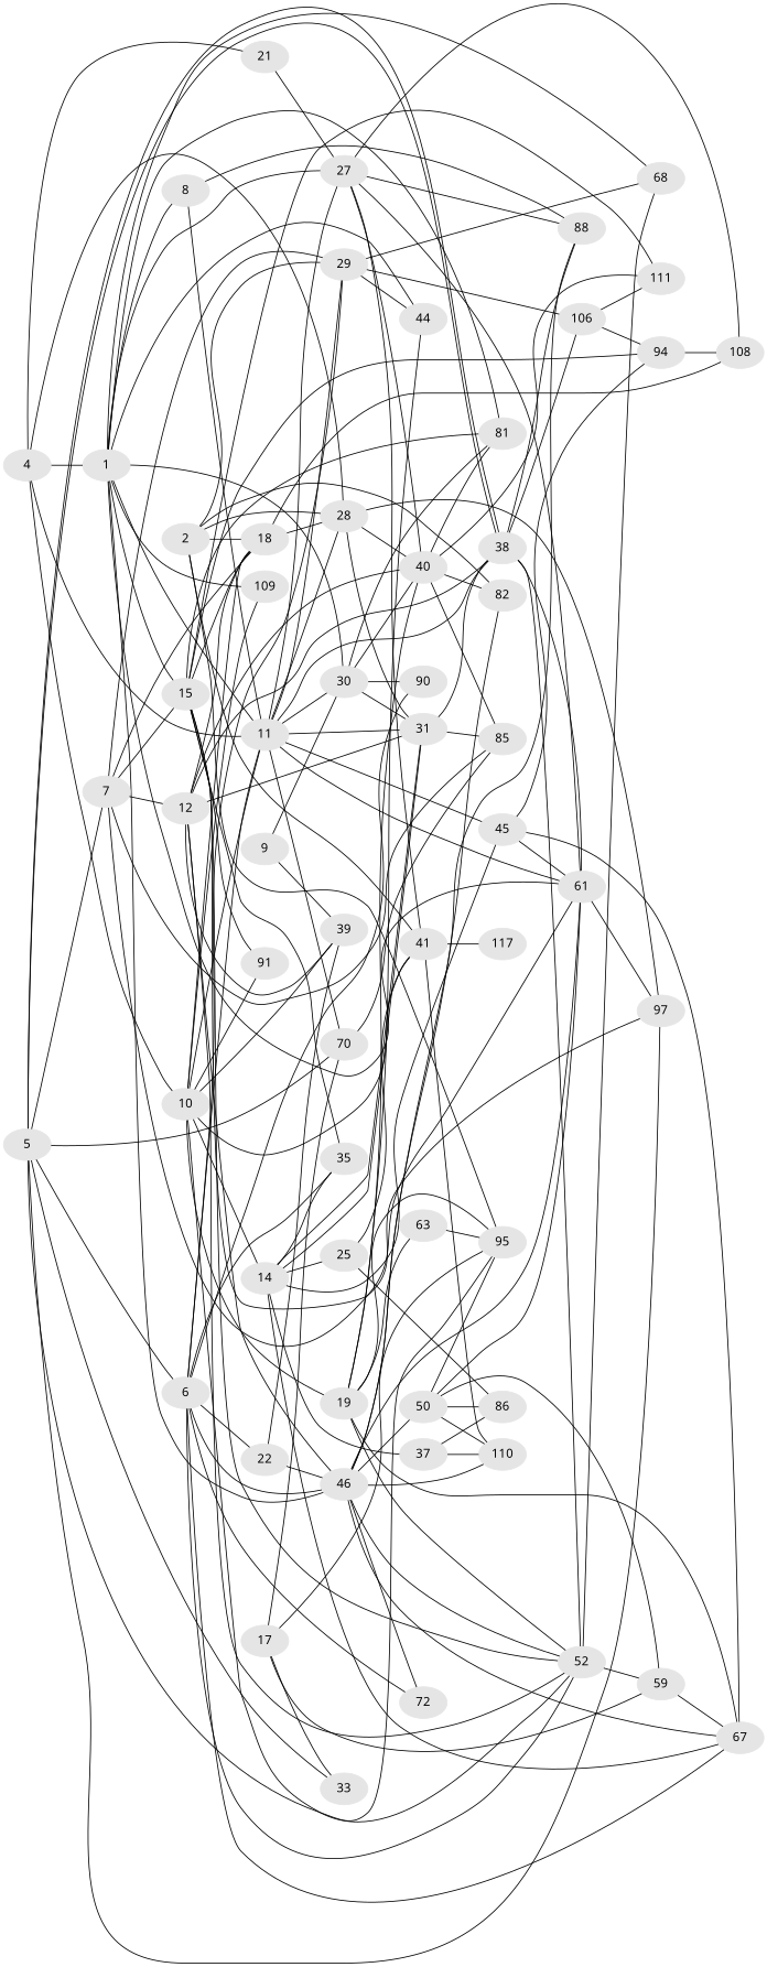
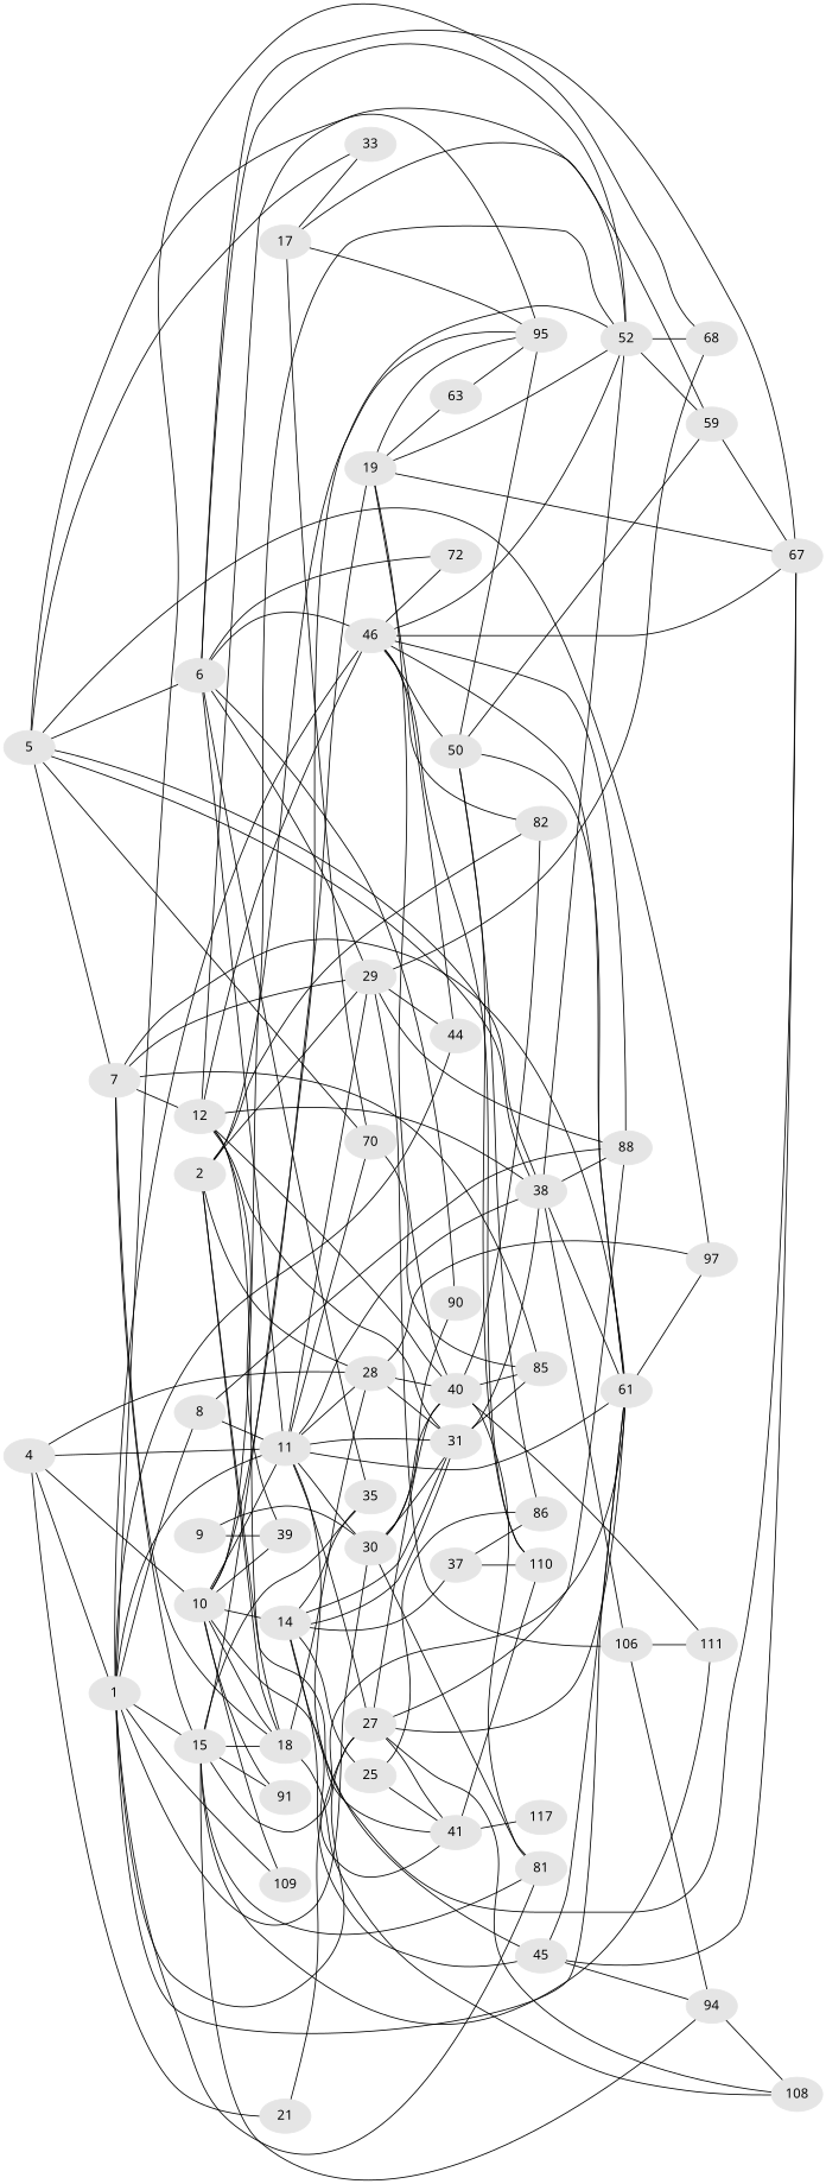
  graph {
    fontname="Noto Sans"
    rankdir=LR
    node [color=gray90 fontname="Noto Sans" style=filled]
    edge [fontname="Noto Sans"]
    1 [super="+64+34+3"]
    8 [super="+23"]
    11 [super="+76+26"]
    15 [super="+98+87"]
    27 [super="+73+51"]
    30 [super="+49"]
    44
    46 [super="+83+57"]
    61 [super="+69+71+99+80"]
    68
    81
    109
    88 [super="+105"]
    28 [super="+36"]
    29 [super="+65+77"]
    38 [super="+56"]
    70 [super="+112"]
    31 [super="+42"]
    45 [super="+54"]
    18 [super="+48"]
    97
    35
    52 [super="+92"]
    91
    94
    111
    41
    40 [super="+55"]
    108
    90
    82
    67 [super="+78"]
    72
    110
    50 [super="+89+103"]
    2 [super="+58"]
    95 [super="+101"]
    106
    117
    4 [super="+20"]
    10 [super="+74+47"]
    21
    5 [super="+16"]
    6 [super="+66+13"]
    7 [super="+32+102"]
    33
    39
    14 [super="+114+118"]
    19 [super="+24"]
-   22
    12 [super="+107"]
    85
    59
    9
    25
    37
    63
    86
    17
    1 -- 8
    1 -- 11
    1 -- 15
    1 -- 27
    1 -- 30
    1 -- 44
    1 -- 46
    1 -- 61
    1 -- 68
    1 -- 81
    1 -- 109
    8 -- 11
    8 -- 88
    11 -- 27
    11 -- 30
    11 -- 61
    11 -- 28
    11 -- 29
    11 -- 38
    11 -- 70
    11 -- 31
    11 -- 45 [weight=2]
    15 -- 81
    15 -- 18
-   15 -- 97
+   15 -- 61
    15 -- 35
    15 -- 52
    15 -- 91
    15 -- 94
    15 -- 111
    27 -- 61 [weight=2]
    27 -- 88
    27 -- 41
    27 -- 40
    27 -- 108
    30 -- 81
    30 -- 31
    30 -- 40
    30 -- 90
    46 -- 61
    46 -- 88
    46 -- 52
    46 -- 82
    46 -- 67
    46 -- 72
    46 -- 110
    46 -- 50
    61 -- 97
    28 -- 31
    28 -- 97
    28 -- 40
    29 -- 44
    29 -- 68
+   29 -- 88
    29 -- 106
    38 -- 61
    38 -- 88
    38 -- 52
    38 -- 106
    70 -- 85
    31 -- 38
    31 -- 85
    45 -- 61
    45 -- 94
    45 -- 67
    18 -- 28
    18 -- 108
    52 -- 68
    52 -- 59
    94 -- 108
    41 -- 110
    41 -- 117
    40 -- 81
    40 -- 111
    40 -- 82
    40 -- 85
    50 -- 61
    50 -- 110
    50 -- 95
    50 -- 59
    50 -- 86
    2 -- 28
    2 -- 29
    2 -- 18
    2 -- 41
    2 -- 82
    2 -- 95
    106 -- 94
    106 -- 111
    4 -- 1
    4 -- 11 [weight=2]
    4 -- 28 [weight=2]
    4 -- 10
    4 -- 21
    10 -- 11
    10 -- 109
    10 -- 18
    10 -- 52
    10 -- 91
    10 -- 41
    10 -- 39
    10 -- 14
    10 -- 19
    21 -- 27 [weight=2]
    5 -- 38 [weight=2]
    5 -- 38
    5 -- 70
    5 -- 97
    5 -- 95
    5 -- 6
    5 -- 7
    5 -- 33
    6 -- 11 [weight=2]
    6 -- 46
    6 -- 29
    6 -- 35
    6 -- 52
    6 -- 90
    6 -- 67
    6 -- 72
-   6 -- 22
    7 -- 15 [weight=2]
    7 -- 61
    7 -- 29
    7 -- 18
    7 -- 12
    7 -- 85
    14 -- 31
    14 -- 31
    14 -- 45
    14 -- 35
    14 -- 67
    14 -- 25
    14 -- 37
    19 -- 44
    19 -- 52
    19 -- 40 [weight=2]
    19 -- 67
    19 -- 95
    19 -- 63
-   22 -- 46
-   22 -- 39
    12 -- 46 [weight=2]
    12 -- 38
    12 -- 31
    12 -- 18
    12 -- 52
    12 -- 40
    12 -- 39
    59 -- 67
    9 -- 30
    9 -- 39
    25 -- 41
    25 -- 86
    37 -- 110
    37 -- 86
    63 -- 95
    17 -- 70
    17 -- 95
    17 -- 33
    17 -- 59
  }
